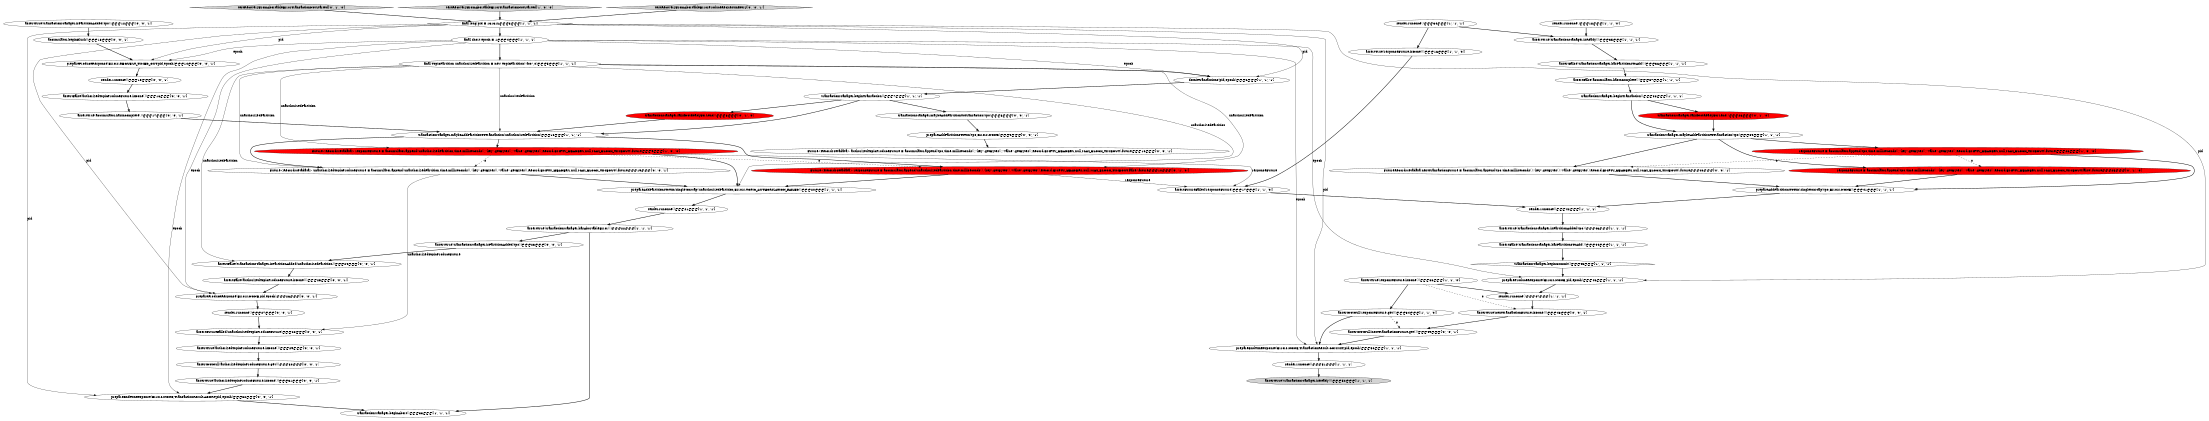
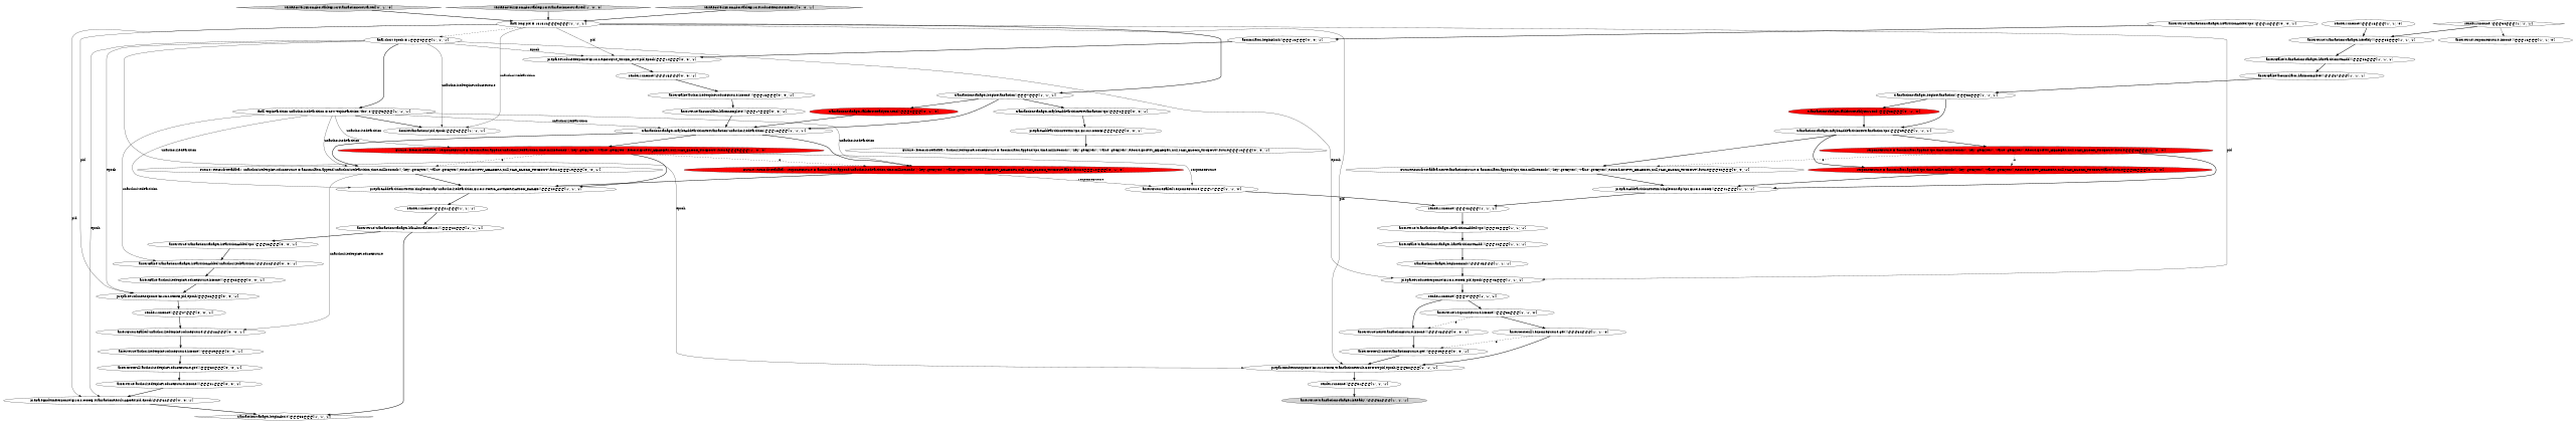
  digraph {
    node [fillcolor=white shape=ellipse style=filled]
    edge [style=bold]
    n1 [label="assertFalse(transactionManager.isPartitionAdded(unauthorizedPartition))@@@24@@@['0', '0', '1']"]
    n2 [label="assertFalse(authorizedTopicProduceFuture.isDone())@@@25@@@['0', '0', '1']"]
    n3 [label="prepareProduceResponse(Errors.NONE,pid,epoch)@@@26@@@['0', '0', '1']"]
    n4 [fillcolor=red label="responseFuture = accumulator.append(tp0,time.milliseconds(),\"key\".getBytes(),\"value\".getBytes(),Record.EMPTY_HEADERS,null,MAX_BLOCK_TIMEOUT).future@@@23@@@['1', '0', '0']"]
    n5 [label="FutureRecordMetadata nextTransactionFuture = accumulator.append(tp0,time.milliseconds(),\"key\".getBytes(),\"value\".getBytes(),Record.EMPTY_HEADERS,null,MAX_BLOCK_TIMEOUT).future@@@40@@@['0', '0', '1']"]
    n6 [fillcolor=red label="responseFuture = accumulator.append(tp0,time.milliseconds(),\"key\".getBytes(),\"value\".getBytes(),Record.EMPTY_HEADERS,null,MAX_BLOCK_TIMEOUT,false).future@@@25@@@['0', '1', '0']"]
    n7 [label="prepareAddPartitionsToTxn(singletonMap(tp0,Errors.NONE))@@@41@@@['1', '1', '1']"]
    n8 [label="sender.runOnce()@@@42@@@['1', '1', '1']"]
    n9 [label="prepareEndTxnResponse(Errors.NONE,TransactionResult.ABORT,pid,epoch)@@@32@@@['0', '0', '1']"]
-   n10 [label="transactionManager.beginAbort()@@@33@@@['1', '1', '1']"]
+   n10 [label="transactionManager.beginAbort()@@@33@@@['1', '1', '1']" shape=diamond]
    n11 [fillcolor=lightgray label="assertTrue(transactionManager.isReady())@@@52@@@['1', '1', '1']"]
    n12 [label="sender.runOnce()@@@47@@@['1', '1', '1']"]
    n13 [label="assertTrue(nextTransactionFuture.isDone())@@@48@@@['0', '0', '1']"]
    n14 [label="assertTrue(responseFuture.isDone())@@@33@@@['1', '1', '0']"]
    n15 [label="assertNotNull(nextTransactionFuture.get())@@@49@@@['0', '0', '1']"]
    n16 [label="assertNotNull(responseFuture.get())@@@34@@@['1', '1', '0']"]
    n17 [label="assertFalse(authorizedTopicProduceFuture.isDone())@@@16@@@['0', '0', '1']"]
    n18 [label="assertTrue(accumulator.hasIncomplete())@@@17@@@['0', '0', '1']"]
    n19 [label="transactionManager.maybeAddPartitionToTransaction(unauthorizedPartition)@@@18@@@['1', '1', '1']"]
    n20 [label="prepareAddPartitionsToTxn(tp0,Errors.NONE)@@@9@@@['0', '0', '1']"]
    n21 [label="Future<RecordMetadata> authorizedTopicProduceFuture = accumulator.append(tp0,time.milliseconds(),\"key\".getBytes(),\"value\".getBytes(),Record.EMPTY_HEADERS,null,MAX_BLOCK_TIMEOUT).future@@@10@@@['0', '0', '1']"]
    n22 [label="sender.runOnce()@@@21@@@['1', '1', '1']"]
    n23 [label="assertTrue(transactionManager.hasAbortableError())@@@22@@@['1', '1', '1']"]
    n24 [label="assertTrue(transactionManager.isPartitionAdded(tp0))@@@23@@@['0', '0', '1']"]
    n25 [label="prepareAddPartitionsToTxn(singletonMap(unauthorizedPartition,Errors.TOPIC_AUTHORIZATION_FAILED))@@@20@@@['1', '1', '1']"]
    n26 [label="assertFutureFailed(responseFuture)@@@17@@@['1', '1', '0']"]
    n27 [label="sender.runOnce()@@@18@@@['1', '1', '0']"]
    n28 [label="assertTrue(transactionManager.isReady())@@@35@@@['1', '1', '1']"]
    n29 [fillcolor=red label="Future<RecordMetadata> responseFuture = accumulator.append(unauthorizedPartition,time.milliseconds(),\"key\".getBytes(),\"value\".getBytes(),Record.EMPTY_HEADERS,null,MAX_BLOCK_TIMEOUT,false).future@@@10@@@['0', '1', '0']"]
    n30 [label="prepareProduceResponse(Errors.REQUEST_TIMED_OUT,pid,epoch)@@@14@@@['0', '0', '1']"]
    n31 [label="sender.runOnce()@@@15@@@['0', '0', '1']"]
    n32 [fillcolor=lightgray label="testRecoveryFromAbortableErrorTransactionNotStarted['0', '1', '0']" shape=diamond]
-   n33 [label="final long pid = 13131L@@@3@@@['1', '1', '1']" shape=diamond]
+   n33 [label="final long pid = 13131L@@@3@@@['1', '1', '1']"]
    n34 [label="prepareEndTxnResponse(Errors.NONE,TransactionResult.COMMIT,pid,epoch)@@@50@@@['1', '1', '1']"]
    n35 [label="doInitTransactions(pid,epoch)@@@6@@@['1', '1', '1']"]
    n36 [label="prepareProduceResponse(Errors.NONE,pid,epoch)@@@46@@@['1', '1', '1']"]
    n37 [label="final short epoch = 1@@@4@@@['1', '1', '1']"]
    n38 [label="sender.runOnce()@@@27@@@['0', '0', '1']"]
    n39 [label="sender.runOnce()@@@51@@@['1', '1', '1']"]
    n40 [label="transactionManager.beginTransaction()@@@7@@@['1', '1', '1']"]
    n41 [label="final TopicPartition unauthorizedPartition = new TopicPartition(\"foo\",0)@@@5@@@['1', '1', '1']"]
    n42 [label="Future<RecordMetadata> unauthorizedTopicProduceFuture = accumulator.append(unauthorizedPartition,time.milliseconds(),\"key\".getBytes(),\"value\".getBytes(),Record.EMPTY_HEADERS,null,MAX_BLOCK_TIMEOUT).future@@@19@@@['0', '0', '1']"]
    n43 [label="assertFutureFailed(unauthorizedTopicProduceFuture)@@@28@@@['0', '0', '1']"]
    n44 [label="assertTrue(authorizedTopicProduceFuture.isDone())@@@29@@@['0', '0', '1']"]
    n45 [label="assertTrue(authorizedTopicProduceFuture.isDone())@@@31@@@['0', '0', '1']"]
    n46 [label="assertFalse(transactionManager.hasPartitionsToAdd())@@@36@@@['1', '1', '1']"]
    n47 [label="assertTrue(transactionManager.isPartitionAdded(tp0))@@@43@@@['1', '1', '1']"]
    n48 [label="assertFalse(transactionManager.hasPartitionsToAdd())@@@44@@@['1', '1', '1']"]
-   n49 [label="transactionManager.beginCommit()@@@45@@@['1', '1', '1']" shape=diamond]
+   n49 [label="transactionManager.beginCommit()@@@45@@@['1', '1', '1']"]
    n50 [label="assertNotNull(authorizedTopicProduceFuture.get())@@@30@@@['0', '0', '1']"]
    n51 [fillcolor=lightgray label="testRecoveryFromAbortableErrorTransactionNotStarted['1', '0', '0']" shape=diamond]
-   n52 [label="sender.runOnce()@@@34@@@['1', '1', '1']"]
+   n52 [label="sender.runOnce()@@@34@@@['1', '1', '1']" shape=diamond]
    n53 [label="assertTrue(responseFuture.isDone())@@@16@@@['1', '1', '0']"]
    n54 [fillcolor=lightgray label="testRecoveryFromAbortableErrorProduceRequestInRetry['0', '0', '1']" shape=diamond]
    n55 [fillcolor=red label="Future<RecordMetadata> responseFuture = accumulator.append(unauthorizedPartition,time.milliseconds(),\"key\".getBytes(),\"value\".getBytes(),Record.EMPTY_HEADERS,null,MAX_BLOCK_TIMEOUT).future@@@9@@@['1', '0', '0']"]
    n56 [label="assertFalse(accumulator.hasIncomplete())@@@37@@@['1', '1', '1']"]
    n57 [label="transactionManager.maybeAddPartitionToTransaction(tp0)@@@8@@@['0', '0', '1']"]
    n58 [fillcolor=red label="transactionManager.failIfNotReadyForSend()@@@8@@@['0', '1', '0']"]
    n59 [label="transactionManager.beginTransaction()@@@38@@@['1', '1', '1']"]
    n60 [label="assertTrue(transactionManager.isPartitionAdded(tp0))@@@12@@@['0', '0', '1']"]
    n61 [label="accumulator.beginFlush()@@@13@@@['0', '0', '1']"]
    n62 [fillcolor=red label="transactionManager.failIfNotReadyForSend()@@@23@@@['0', '1', '0']"]
    n63 [label="transactionManager.maybeAddPartitionToTransaction(tp0)@@@39@@@['1', '1', '1']"]
    n1 -> n2
    n2 -> n3
    n3 -> n38
    n4 -> n5 [label=0 style=dashed]
    n4 -> n6 [label=0 style=dashed]
    n4 -> n7
    n5 -> n7
    n6 -> n7
    n7 -> n8
    n8 -> n47
    n9 -> n10
    n12 -> n13
-   n14 -> n12
+   n12 -> n14
    n13 -> n15
    n14 -> n13 [label=0 style=dashed]
    n14 -> n16
    n15 -> n34
    n16 -> n15 [label=0 style=dashed]
    n16 -> n34
    n17 -> n18
    n18 -> n19
    n19 -> n29
    n19 -> n42
    n19 -> n55
    n20 -> n21
    n22 -> n23
    n23 -> n10
    n23 -> n24
    n24 -> n1
    n25 -> n22
    n26 -> n8
    n27 -> n28
    n28 -> n46
    n29 -> n25
    n29 -> n26 [label=responseFuture style=solid]
    n30 -> n31
    n31 -> n17
    n32 -> n33
    n33 -> n3 [label=pid style=solid]
    n33 -> n9 [label=pid style=solid]
    n33 -> n30 [label=pid style=solid]
    n33 -> n34 [label=pid style=solid]
-   n33 -> n35 [label=pid style=solid]
+   n33 -> n35 [label=unauthorizedPartition style=solid]
    n33 -> n36 [label=pid style=solid]
-   n33 -> n37
+   n33 -> n37 [style=dashed]
    n34 -> n39
-   n35 -> n40
+   n33 -> n40
    n36 -> n12
    n37 -> n3 [label=epoch style=solid]
    n37 -> n9 [label=epoch style=solid]
    n37 -> n30 [label=epoch style=solid]
    n37 -> n34 [label=epoch style=solid]
-   n37 -> n35 [label=epoch style=solid]
+   n37 -> n35 [label=unauthorizedTopicProduceFuture style=solid]
    n37 -> n36 [label=epoch style=solid]
    n37 -> n41
    n38 -> n43
    n39 -> n11
    n40 -> n19
    n40 -> n57
    n40 -> n58
    n41 -> n1 [label=unauthorizedPartition style=solid]
    n41 -> n19 [label=unauthorizedPartition style=solid]
    n41 -> n25 [label=unauthorizedPartition style=solid]
    n41 -> n29 [label=unauthorizedPartition style=solid]
    n41 -> n35
    n41 -> n42 [label=unauthorizedPartition style=solid]
    n41 -> n55 [label=unauthorizedPartition style=solid]
    n42 -> n25
    n42 -> n43 [label=unauthorizedTopicProduceFuture style=solid]
    n43 -> n44
    n44 -> n50
    n45 -> n9
    n46 -> n56
    n47 -> n48
    n48 -> n49
    n49 -> n36
    n50 -> n45
    n51 -> n33
    n52 -> n28
-   n52 -> n53
-   n53 -> n26
+   n52 -> n53 [style=solid]
    n54 -> n33
    n55 -> n25
    n55 -> n26 [label=responseFuture style=solid]
    n55 -> n29 [label=0 style=dashed]
    n55 -> n42 [label=0 style=dashed]
    n56 -> n59
    n57 -> n20
    n58 -> n19
    n59 -> n62
    n59 -> n63
    n60 -> n61
    n61 -> n30
    n62 -> n63
    n63 -> n4
    n63 -> n5
    n63 -> n6
  }
